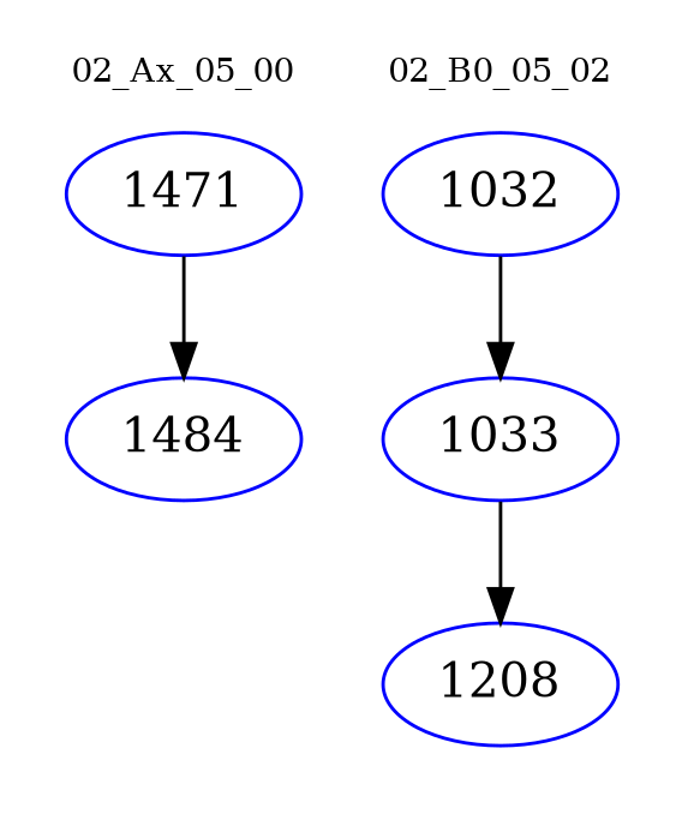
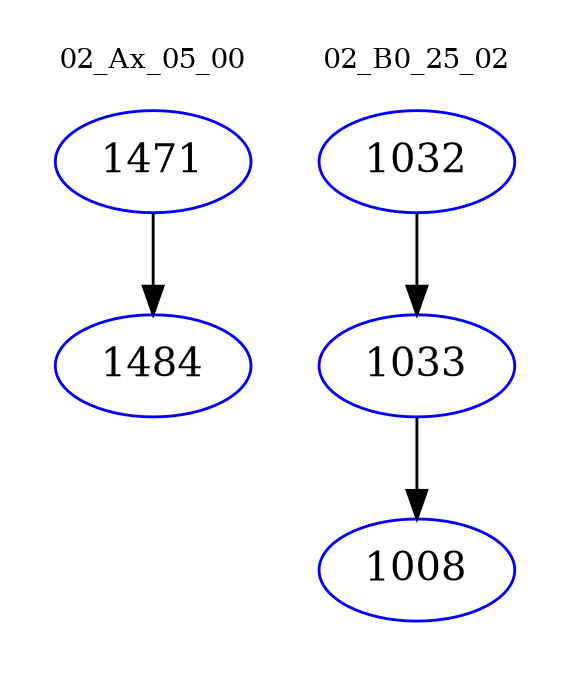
  digraph {
    node [color=blue]
    edge [color=black]
    n1 [label=1471]
    n2 [label=1484]
    n3 [label=1032]
-   n4 [label=1208]
+   n4 [label=1008]
    n5 [label=1033]
    subgraph cluster_1 {
      color=white
      fontsize=10
      label="02_Ax_05_00"
      n1
      n2
    }
    subgraph cluster_2 {
      color=white
      fontsize=10
-     label="02_B0_05_02"
+     label="02_B0_25_02"
      n3
      n4
      n5
    }
    n1 -> n2
    n3 -> n5
    n5 -> n4
  }
